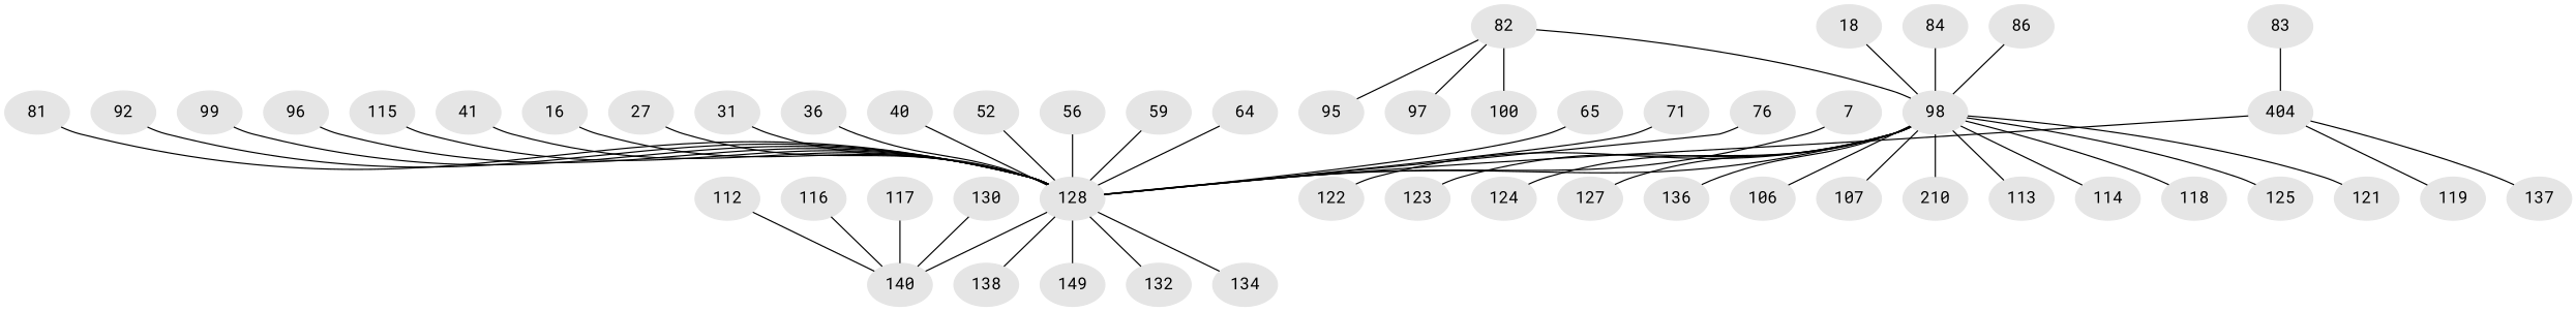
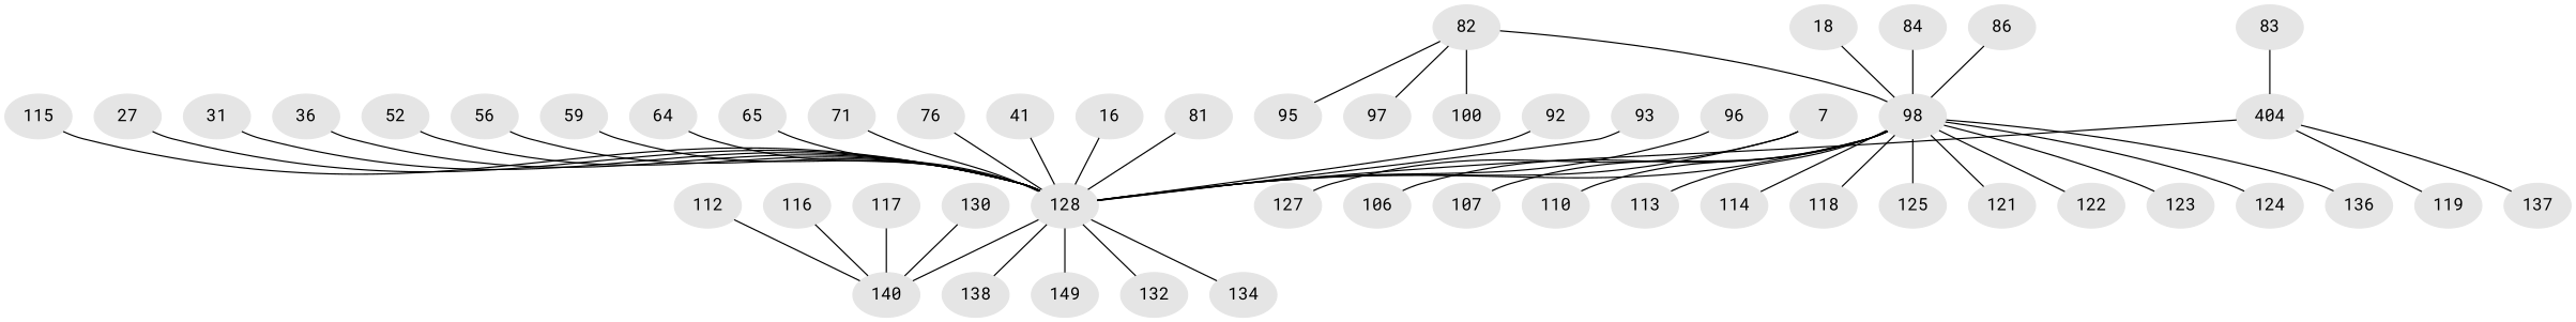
  graph {
    fontname="Roboto Mono"
    node [color=gray90 fontname="Roboto Mono" style=filled]
    edge [fontname="Roboto Mono"]
    128 [super="+87+125+3"]
    140 [super="+17+102+69+72+88+103"]
    n3 [label=149 super="+48+106"]
    132
    134
    138 [super="+131+133+135"]
    7
    n8 [label=41]
    16
    27
    31
    36
-   40
    52
    56
    59
    64
    65
    71
    76
    98 [super="+32+73+51+57+75+91+21+90+15+25+41+42+46+58+61+66+68+77"]
    n22 [label=106]
    107
-   110 [label=210]
+   110
    113 [super="+29+35+99"]
    114
    118 [super="+37"]
    n28 [label=125]
    121 [super="+49+70"]
    122
    123
    124
    127
    136
    n35 [label=18]
    81
    82 [super="+22"]
    95
    97
    100
    n41 [label=404 super="+53"]
    119
    137 [super="+126"]
    83
    84
    86
    92
-   93 [super="+24" label=99]
+   93 [super="+24"]
    96 [super="+54"]
    112
    115
    116 [super="+111"]
    117 [super="+105"]
    130 [super="+60"]
    128 -- 140 [weight=2]
    128 -- n3
    128 -- 132
    128 -- 134
    128 -- 138
    7 -- 128
    n8 -- 128
    16 -- 128
    27 -- 128
    31 -- 128
    36 -- 128
-   40 -- 128
    52 -- 128
    56 -- 128
    59 -- 128
    64 -- 128
    65 -- 128
    71 -- 128
    76 -- 128
    98 -- 128 [weight=4]
    98 -- n22
    98 -- 107
    98 -- 110
    98 -- 113
    98 -- 114
    98 -- 118
    98 -- n28
    98 -- 121
    98 -- 122
    98 -- 123
    98 -- 124
-   98 -- 127
+   7 -- 127
    98 -- 136
    n35 -- 98
    81 -- 128
    82 -- 98 [weight=2]
    82 -- 95
    82 -- 97
    82 -- 100
    n41 -- 128 [weight=2]
    n41 -- 119
    n41 -- 137
    83 -- n41
    84 -- 98
    86 -- 98
    92 -- 128
    93 -- 128
    96 -- 128
    112 -- 140
    115 -- 128
    116 -- 140
    117 -- 140
    130 -- 140
  }
